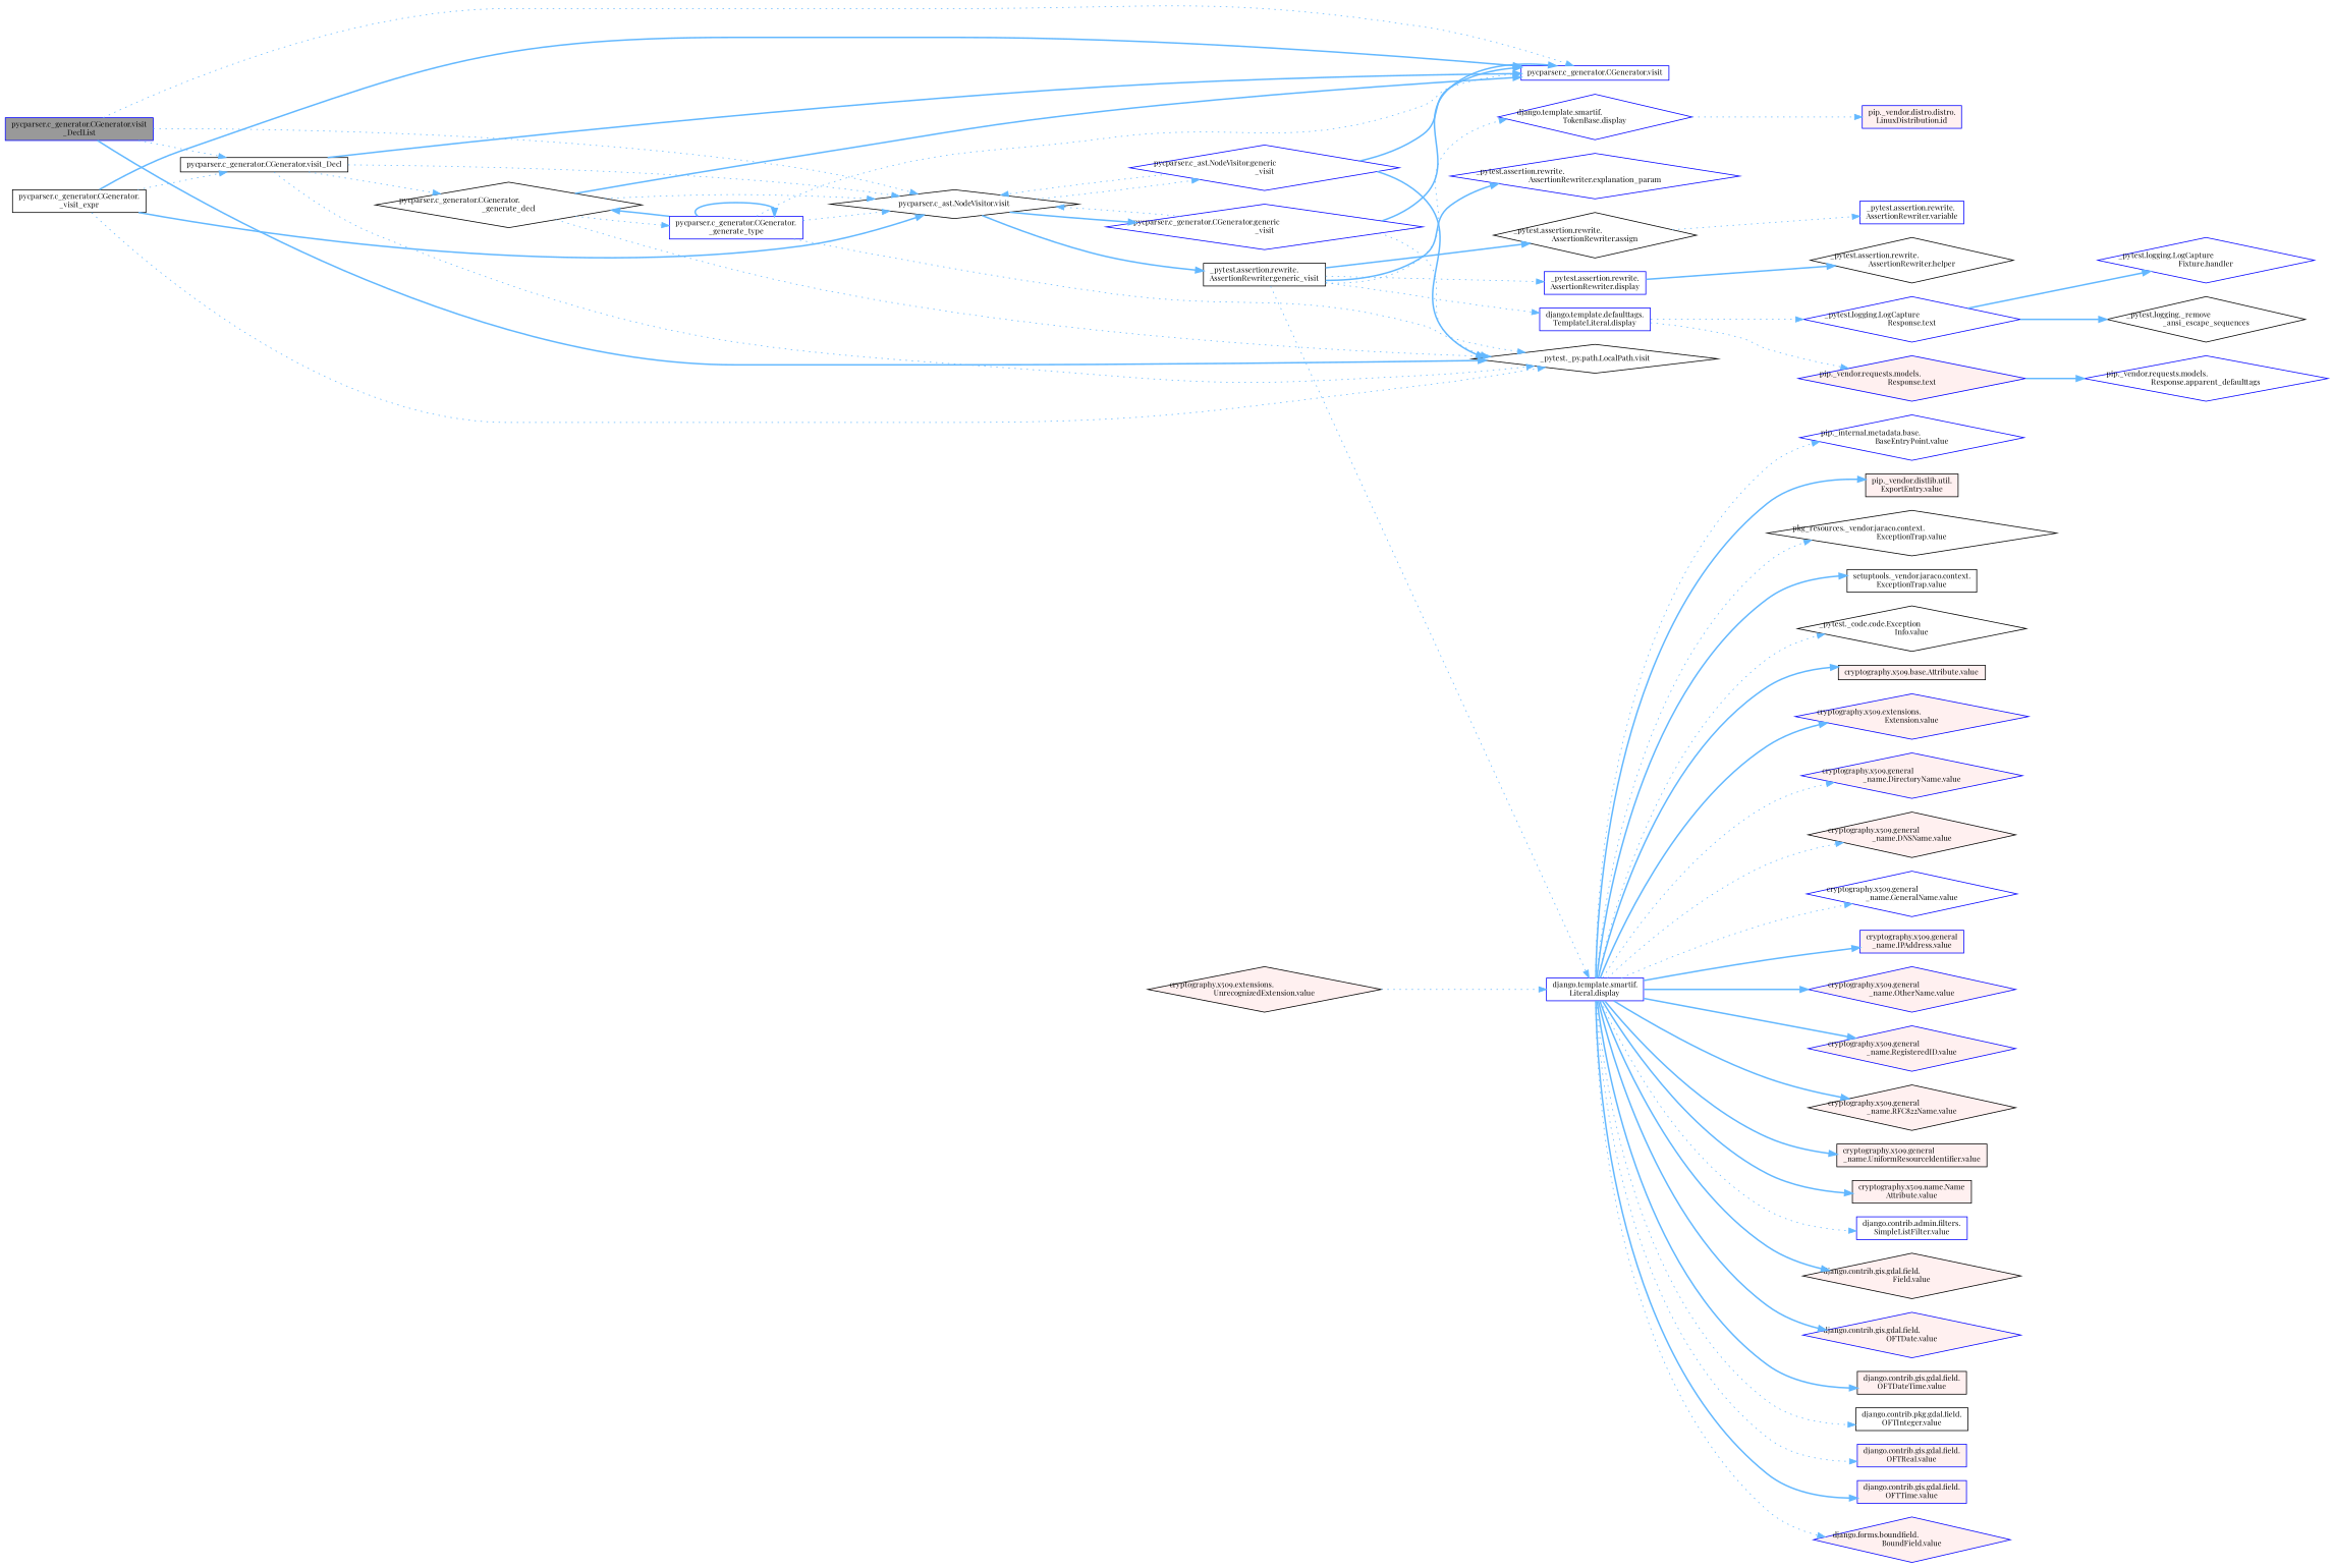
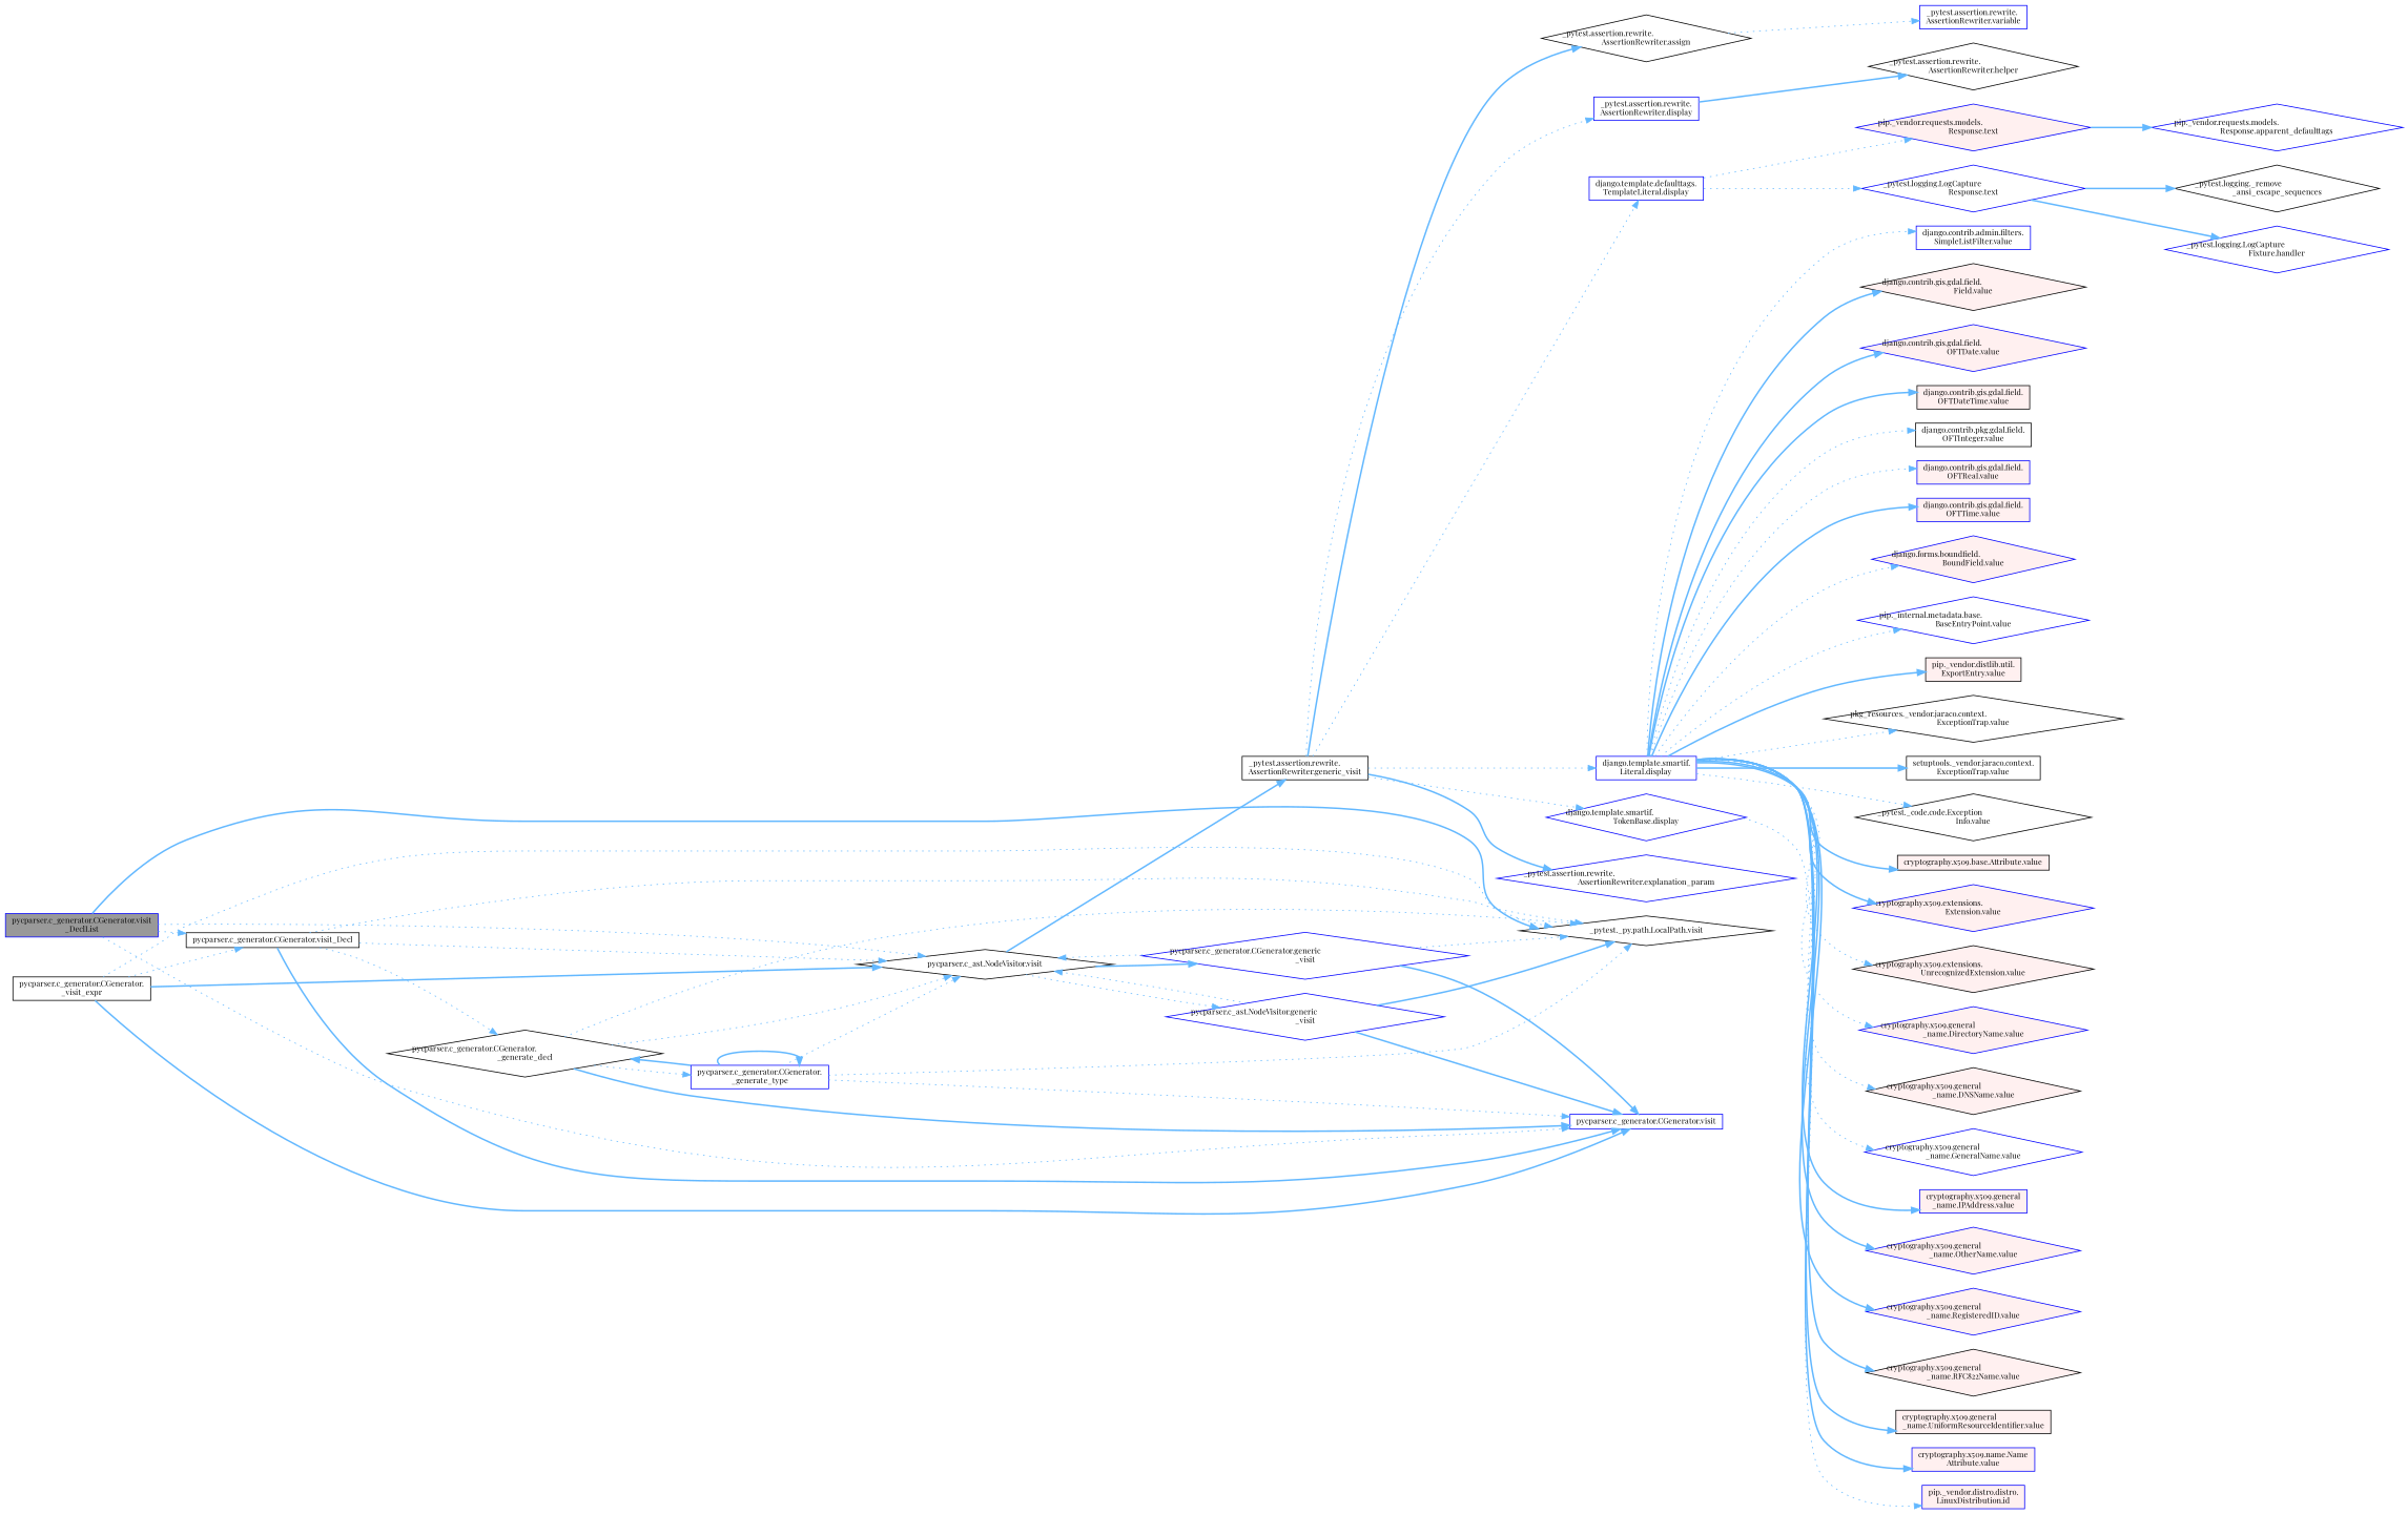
  digraph {
    fontname="Playfair Display"
    rankdir=LR
    node [color=blue fillcolor=white fontname="Playfair Display" fontsize=10 shape=diamond style=filled]
    edge [color=steelblue1 fontname="Playfair Display" fontsize=10 labelfontname=Helvetica labelfontsize=10 style=dotted]
    n1 [fillcolor=grey60 fontcolor=black height=0.2 label="pycparser.c_generator.CGenerator.visit\l_DeclList" shape=box width=0.4]
    n2 [color=black height=0.2 label="_pytest._py.path.LocalPath.visit" width=0.4]
    n3 [color=black height=0.2 label="pycparser.c_ast.NodeVisitor.visit" width=0.4]
    n4 [height=0.2 label="pycparser.c_generator.CGenerator.visit" shape=box width=0.4]
    n5 [color=black height=0.2 label="pycparser.c_generator.CGenerator.visit_Decl" shape=box width=0.4]
    n6 [color=black height=0.2 label="_pytest.assertion.rewrite.\lAssertionRewriter.generic_visit" shape=box width=0.4]
    n7 [height=0.2 label="pycparser.c_ast.NodeVisitor.generic\l_visit" width=0.4]
    n8 [height=0.2 label="pycparser.c_generator.CGenerator.generic\l_visit" width=0.4]
    n9 [color=black height=0.2 label="pycparser.c_generator.CGenerator.\l_generate_decl" width=0.4]
    n10 [color=black height=0.2 label="_pytest.assertion.rewrite.\lAssertionRewriter.assign" width=0.4]
    n11 [height=0.2 label="_pytest.assertion.rewrite.\lAssertionRewriter.display" shape=box width=0.4]
    n12 [height=0.2 label="django.template.defaulttags.\lTemplateLiteral.display" shape=box width=0.4]
    n13 [height=0.2 label="django.template.smartif.\lLiteral.display" shape=box width=0.4]
    n14 [height=0.2 label="django.template.smartif.\lTokenBase.display" width=0.4]
    n15 [height=0.2 label="_pytest.assertion.rewrite.\lAssertionRewriter.explanation_param" width=0.4]
    n16 [height=0.2 label="_pytest.assertion.rewrite.\lAssertionRewriter.variable" shape=box width=0.4]
    n17 [color=black height=0.2 label="_pytest.assertion.rewrite.\lAssertionRewriter.helper" width=0.4]
    n18 [height=0.2 label="_pytest.logging.LogCapture\lResponse.text" width=0.4]
    n19 [fillcolor="#FFF0F0" height=0.2 label="pip._vendor.requests.models.\lResponse.text" width=0.4]
    n20 [color=black height=0.2 label="_pytest._code.code.Exception\lInfo.value" width=0.4]
    n21 [color=black fillcolor="#FFF0F0" height=0.2 label="cryptography.x509.base.Attribute.value" shape=box width=0.4]
    n22 [fillcolor="#FFF0F0" height=0.2 label="cryptography.x509.extensions.\lExtension.value" width=0.4]
    n23 [color=black fillcolor="#FFF0F0" height=0.2 label="cryptography.x509.extensions.\lUnrecognizedExtension.value" width=0.4]
    n24 [fillcolor="#FFF0F0" height=0.2 label="cryptography.x509.general\l_name.DirectoryName.value" width=0.4]
    n25 [color=black fillcolor="#FFF0F0" height=0.2 label="cryptography.x509.general\l_name.DNSName.value" width=0.4]
    n26 [height=0.2 label="cryptography.x509.general\l_name.GeneralName.value" width=0.4]
    n27 [fillcolor="#FFF0F0" height=0.2 label="cryptography.x509.general\l_name.IPAddress.value" shape=box width=0.4]
    n28 [fillcolor="#FFF0F0" height=0.2 label="cryptography.x509.general\l_name.OtherName.value" width=0.4]
    n29 [fillcolor="#FFF0F0" height=0.2 label="cryptography.x509.general\l_name.RegisteredID.value" width=0.4]
    n30 [color=black fillcolor="#FFF0F0" height=0.2 label="cryptography.x509.general\l_name.RFC822Name.value" width=0.4]
    n31 [color=black fillcolor="#FFF0F0" height=0.2 label="cryptography.x509.general\l_name.UniformResourceIdentifier.value" shape=box width=0.4]
-   n32 [color=black fillcolor="#FFF0F0" height=0.2 label="cryptography.x509.name.Name\lAttribute.value" shape=box width=0.4]
+   n32 [fillcolor="#FFF0F0" height=0.2 label="cryptography.x509.name.Name\lAttribute.value" shape=box width=0.4]
    n33 [height=0.2 label="django.contrib.admin.filters.\lSimpleListFilter.value" shape=box width=0.4]
    n34 [color=black fillcolor="#FFF0F0" height=0.2 label="django.contrib.gis.gdal.field.\lField.value" width=0.4]
    n35 [fillcolor="#FFF0F0" height=0.2 label="django.contrib.gis.gdal.field.\lOFTDate.value" width=0.4]
    n36 [color=black fillcolor="#FFF0F0" height=0.2 label="django.contrib.gis.gdal.field.\lOFTDateTime.value" shape=box width=0.4]
    n37 [color=black height=0.2 label="django.contrib.pkg.gdal.field.\lOFTInteger.value" shape=box width=0.4]
    n38 [fillcolor="#FFF0F0" height=0.2 label="django.contrib.gis.gdal.field.\lOFTReal.value" shape=box width=0.4]
    n39 [fillcolor="#FFF0F0" height=0.2 label="django.contrib.gis.gdal.field.\lOFTTime.value" shape=box width=0.4]
    n40 [fillcolor="#FFF0F0" height=0.2 label="django.forms.boundfield.\lBoundField.value" width=0.4]
    n41 [height=0.2 label="pip._internal.metadata.base.\lBaseEntryPoint.value" width=0.4]
    n42 [color=black fillcolor="#FFF0F0" height=0.2 label="pip._vendor.distlib.util.\lExportEntry.value" shape=box width=0.4]
    n43 [color=black height=0.2 label="pkg_resources._vendor.jaraco.context.\lExceptionTrap.value" width=0.4]
    n44 [color=black height=0.2 label="setuptools._vendor.jaraco.context.\lExceptionTrap.value" shape=box width=0.4]
    n45 [fillcolor="#FFF0F0" height=0.2 label="pip._vendor.distro.distro.\lLinuxDistribution.id" shape=box width=0.4]
    n46 [color=black height=0.2 label="_pytest.logging._remove\l_ansi_escape_sequences" width=0.4]
    n47 [height=0.2 label="_pytest.logging.LogCapture\lFixture.handler" width=0.4]
    n48 [height=0.2 label="pip._vendor.requests.models.\lResponse.apparent_defaulttags" width=0.4]
    n49 [height=0.2 label="pycparser.c_generator.CGenerator.\l_generate_type" shape=box width=0.4]
    n50 [color=black height=0.2 label="pycparser.c_generator.CGenerator.\l_visit_expr" shape=box width=0.4]
    n1 -> n2 [style=bold]
    n1 -> n3
    n1 -> n4
    n1 -> n5
    n3 -> n6 [style=bold]
    n3 -> n7
    n3 -> n8 [style=bold]
    n5 -> n2
    n5 -> n3
    n5 -> n4 [style=bold]
    n5 -> n9
    n6 -> n10 [style=bold]
    n6 -> n11
    n6 -> n12
    n6 -> n13
    n6 -> n14
    n6 -> n15 [style=bold]
    n7 -> n2 [style=bold]
    n7 -> n3
    n7 -> n4 [style=bold]
    n8 -> n2
    n8 -> n3
    n8 -> n4 [style=bold]
    n9 -> n2
    n9 -> n3
    n9 -> n4 [style=bold]
    n9 -> n49
    n10 -> n16
    n11 -> n17 [style=bold]
    n12 -> n18
    n12 -> n19
    n13 -> n20
    n13 -> n21 [style=bold]
    n13 -> n22 [style=bold]
-   n23 -> n13
+   n13 -> n23
    n13 -> n24
    n13 -> n25
    n13 -> n26
    n13 -> n27 [style=bold]
    n13 -> n28 [style=bold]
    n13 -> n29 [style=bold]
    n13 -> n30 [style=bold]
    n13 -> n31 [style=bold]
    n13 -> n32 [style=bold]
    n13 -> n33
    n13 -> n34 [style=bold]
    n13 -> n35 [style=bold]
    n13 -> n36 [style=bold]
    n13 -> n37
    n13 -> n38
    n13 -> n39 [style=bold]
    n13 -> n40
    n13 -> n41
    n13 -> n42 [style=bold]
    n13 -> n43
    n13 -> n44 [style=bold]
    n14 -> n45
    n18 -> n46 [style=bold]
    n18 -> n47 [style=bold]
    n19 -> n48 [style=bold]
    n49 -> n2
    n49 -> n3
    n49 -> n4
    n49 -> n9 [style=bold]
    n49 -> n49 [style=bold]
    n50 -> n2
    n50 -> n3 [style=bold]
    n50 -> n4 [style=bold]
    n50 -> n5
  }
